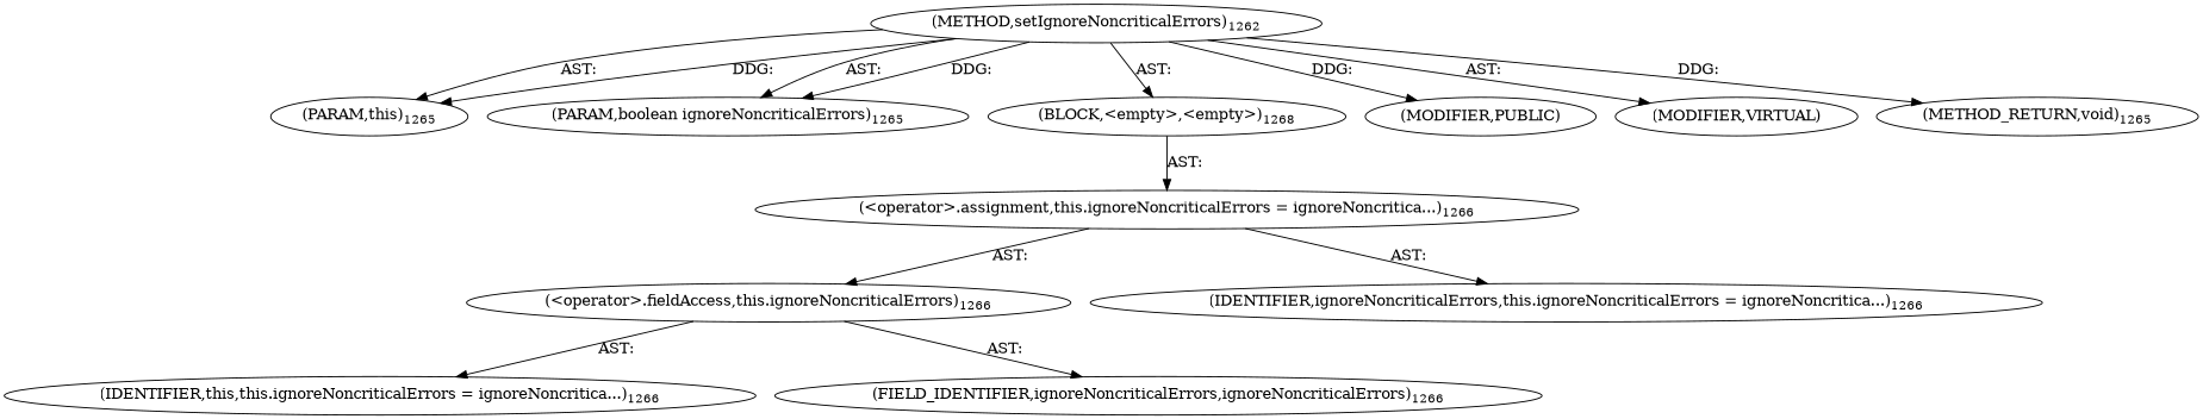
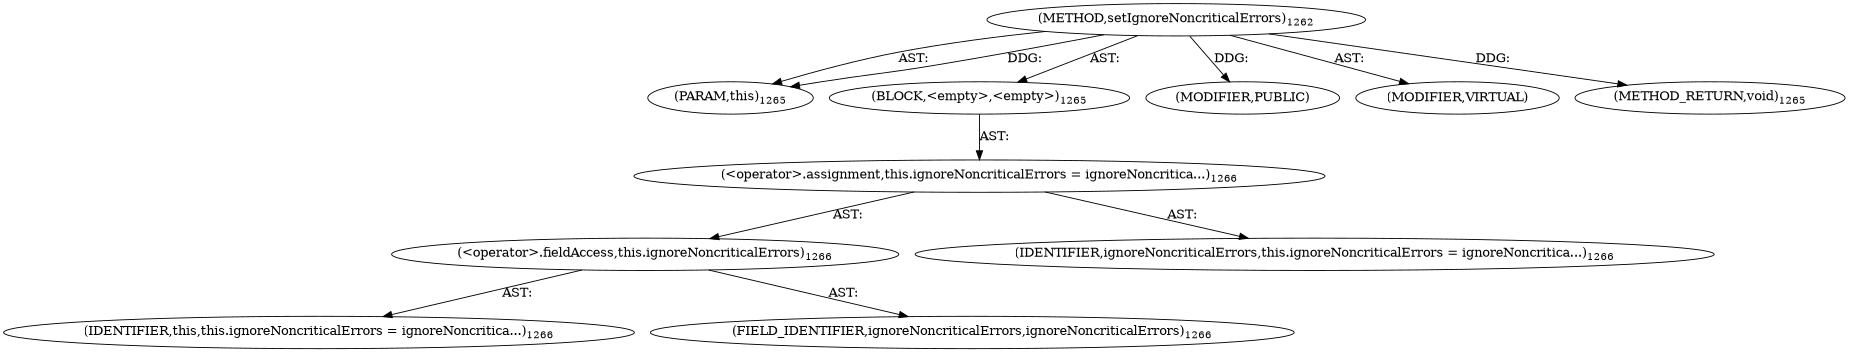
  digraph {
    n1 [label=<(METHOD,setIgnoreNoncriticalErrors)<SUB>1262</SUB>>]
    n2 [label=<(PARAM,this)<SUB>1265</SUB>>]
-   n3 [label=<(PARAM,boolean ignoreNoncriticalErrors)<SUB>1265</SUB>>]
-   n4 [label=<(BLOCK,&lt;empty&gt;,&lt;empty&gt;)<SUB>1268</SUB>>]
+   n4 [label=<(BLOCK,&lt;empty&gt;,&lt;empty&gt;)<SUB>1265</SUB>>]
    n5 [label=<(MODIFIER,PUBLIC)>]
    n6 [label=<(MODIFIER,VIRTUAL)>]
    n7 [label=<(METHOD_RETURN,void)<SUB>1265</SUB>>]
    n8 [label=<(&lt;operator&gt;.assignment,this.ignoreNoncriticalErrors = ignoreNoncritica...)<SUB>1266</SUB>>]
    n9 [label=<(&lt;operator&gt;.fieldAccess,this.ignoreNoncriticalErrors)<SUB>1266</SUB>>]
    n10 [label=<(IDENTIFIER,ignoreNoncriticalErrors,this.ignoreNoncriticalErrors = ignoreNoncritica...)<SUB>1266</SUB>>]
    n11 [label=<(IDENTIFIER,this,this.ignoreNoncriticalErrors = ignoreNoncritica...)<SUB>1266</SUB>>]
    n12 [label=<(FIELD_IDENTIFIER,ignoreNoncriticalErrors,ignoreNoncriticalErrors)<SUB>1266</SUB>>]
    n1 -> n2 [label="AST: "]
    n1 -> n2 [label="DDG: "]
-   n1 -> n3 [label="AST: "]
-   n1 -> n3 [label="DDG: "]
    n1 -> n4 [label="AST: "]
    n1 -> n5 [label="DDG: "]
    n1 -> n6 [label="AST: "]
    n1 -> n7 [label="DDG: "]
    n4 -> n8 [label="AST: "]
    n8 -> n9 [label="AST: "]
    n8 -> n10 [label="AST: "]
    n9 -> n11 [label="AST: "]
    n9 -> n12 [label="AST: "]
  }
